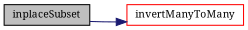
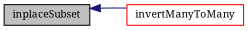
  digraph {
    rankdir=LR
    fontname="Noto Serif"
    node [fontname="Noto Serif" fontsize=10 shape=record]
    n1 [color=black fillcolor=grey75 fontcolor=black height=0.2 label=inplaceSubset style=filled width=0.4]
    n2 [color=red height=0.2 label=invertManyToMany width=0.4]
-   n1 -> n2 [color=midnightblue fontname="Noto Serif" fontsize=10 labelfontname=FreeSans labelfontsize=10 style=solid]
+   n2 -> n1 [color=midnightblue fontname="Noto Serif" fontsize=10 labelfontname=FreeSans labelfontsize=10 style=solid]
  }
